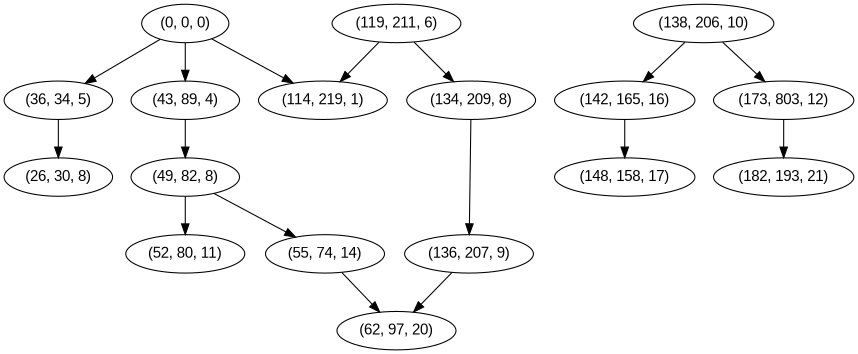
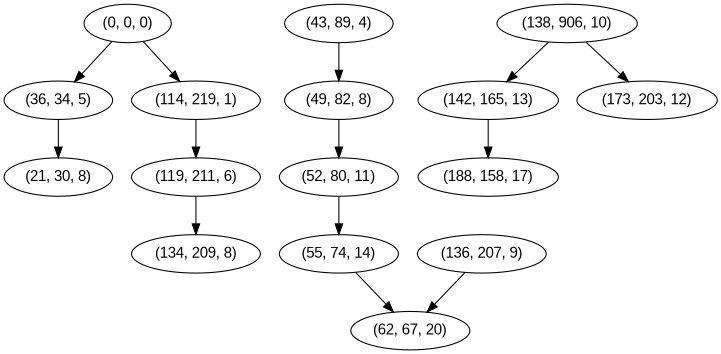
  digraph {
    fontname="Liberation Sans"
    node [fontname="Liberation Sans"]
    edge [fontname="Liberation Sans"]
    n1 [label="(36, 34, 5)"]
    "(0, 0, 0)"
    "(43, 89, 4)"
    "(114, 219, 1)"
-   "(21, 30, 8)" [label="(26, 30, 8)"]
+   "(21, 30, 8)"
    n6 [label="(49, 82, 8)"]
    "(119, 211, 6)"
    "(52, 80, 11)"
    "(55, 74, 14)"
-   "(62, 67, 20)" [label="(62, 97, 20)"]
+   "(62, 67, 20)"
    "(134, 209, 8)"
    "(136, 207, 9)"
-   "(138, 206, 10)"
-   "(142, 165, 13)" [label="(142, 165, 16)"]
-   "(173, 203, 12)" [label="(173, 803, 12)"]
-   "(148, 158, 17)"
-   "(182, 193, 21)"
+   "(138, 206, 10)" [label="(138, 906, 10)"]
+   "(142, 165, 13)"
+   "(173, 203, 12)"
+   "(148, 158, 17)" [label="(188, 158, 17)"]
    n1 -> "(21, 30, 8)"
    "(0, 0, 0)" -> n1
-   "(0, 0, 0)" -> "(43, 89, 4)"
    "(0, 0, 0)" -> "(114, 219, 1)"
    "(43, 89, 4)" -> n6
-   "(119, 211, 6)" -> "(114, 219, 1)"
+   "(114, 219, 1)" -> "(119, 211, 6)"
    n6 -> "(52, 80, 11)"
    "(119, 211, 6)" -> "(134, 209, 8)"
-   n6 -> "(55, 74, 14)"
+   "(52, 80, 11)" -> "(55, 74, 14)"
    "(55, 74, 14)" -> "(62, 67, 20)"
-   "(134, 209, 8)" -> "(136, 207, 9)"
    "(136, 207, 9)" -> "(62, 67, 20)"
    "(138, 206, 10)" -> "(142, 165, 13)"
    "(138, 206, 10)" -> "(173, 203, 12)"
    "(142, 165, 13)" -> "(148, 158, 17)"
-   "(173, 203, 12)" -> "(182, 193, 21)"
  }
